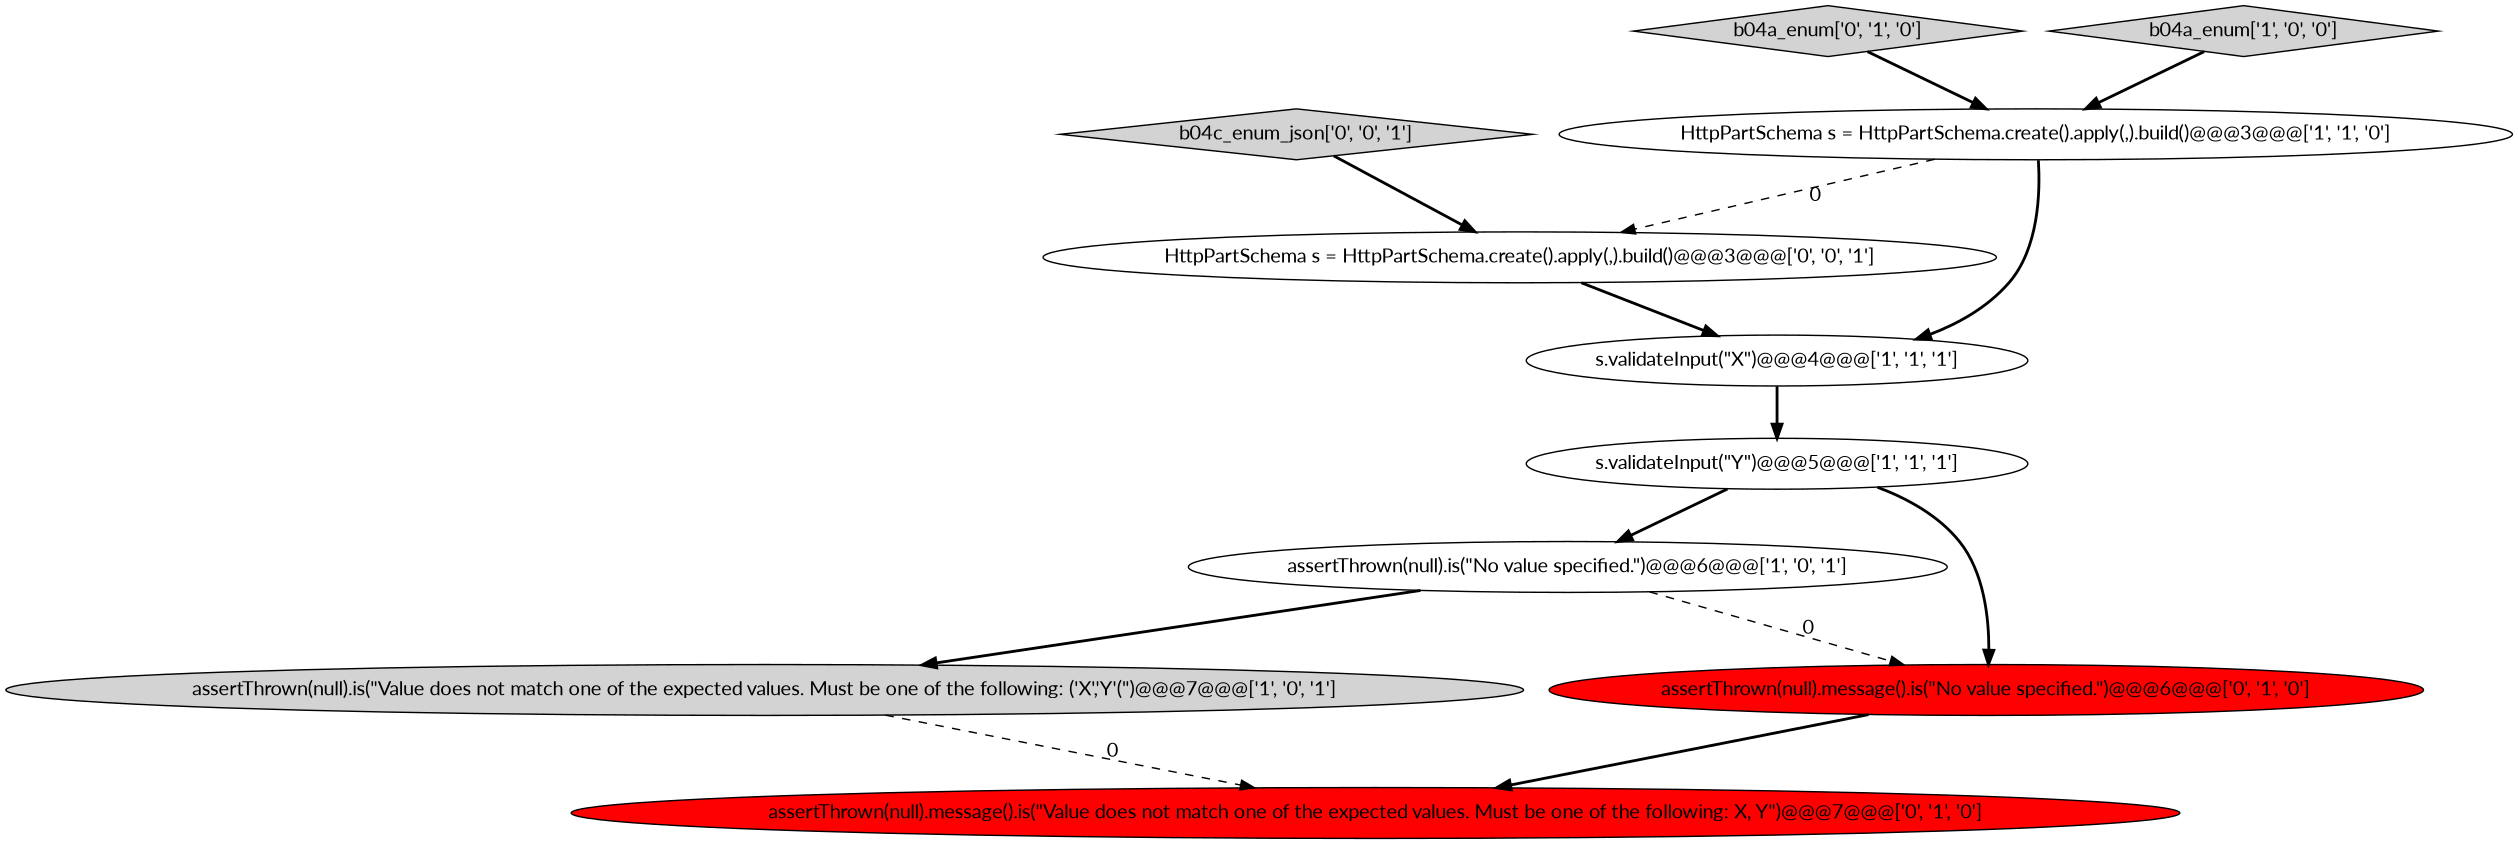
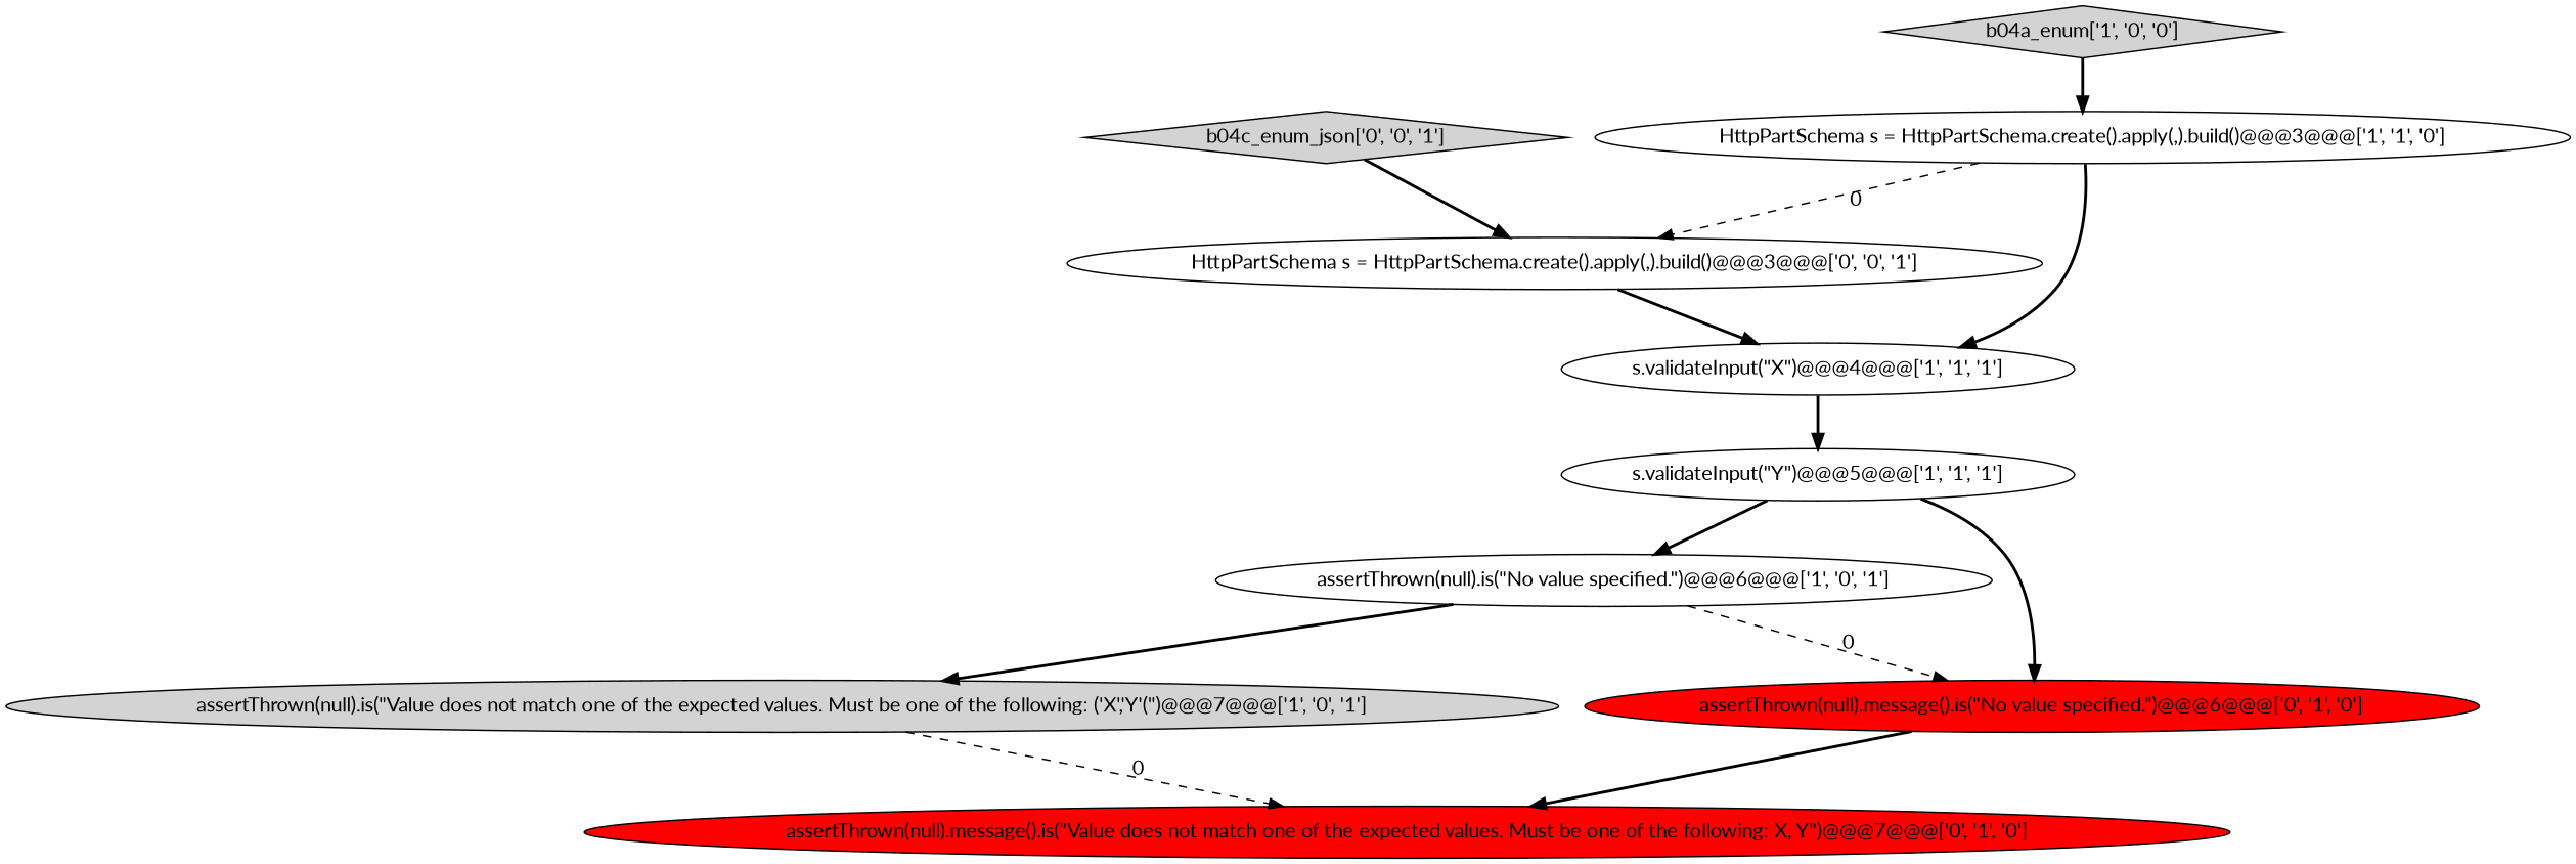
  digraph {
    fontname=Lato
    node [fillcolor=white shape=ellipse style=filled fontname=Lato]
    edge [style=bold fontname=Lato]
    n1 [label="s.validateInput(\"Y\")@@@5@@@['1', '1', '1']"]
    n2 [label="assertThrown(null).is(\"No value specified.\")@@@6@@@['1', '0', '1']"]
    n3 [fillcolor=red label="assertThrown(null).message().is(\"No value specified.\")@@@6@@@['0', '1', '0']"]
    n4 [label="s.validateInput(\"X\")@@@4@@@['1', '1', '1']"]
    n5 [fillcolor=lightgray label="assertThrown(null).is(\"Value does not match one of the expected values. Must be one of the following: ('X','Y'(\")@@@7@@@['1', '0', '1']"]
    n6 [fillcolor=red label="assertThrown(null).message().is(\"Value does not match one of the expected values. Must be one of the following: X, Y\")@@@7@@@['0', '1', '0']"]
    n7 [label="HttpPartSchema s = HttpPartSchema.create().apply(,).build()@@@3@@@['1', '1', '0']"]
    n8 [label="HttpPartSchema s = HttpPartSchema.create().apply(,).build()@@@3@@@['0', '0', '1']"]
    n9 [fillcolor=lightgray label="b04c_enum_json['0', '0', '1']" shape=diamond]
-   n10 [fillcolor=lightgray label="b04a_enum['0', '1', '0']" shape=diamond]
    n11 [fillcolor=lightgray label="b04a_enum['1', '0', '0']" shape=diamond]
    n1 -> n2
    n1 -> n3
    n2 -> n3 [label=0 style=dashed]
    n2 -> n5
    n3 -> n6
    n4 -> n1
    n5 -> n6 [label=0 style=dashed]
    n7 -> n4
    n7 -> n8 [label=0 style=dashed]
    n8 -> n4
    n9 -> n8
-   n10 -> n7
    n11 -> n7
  }
